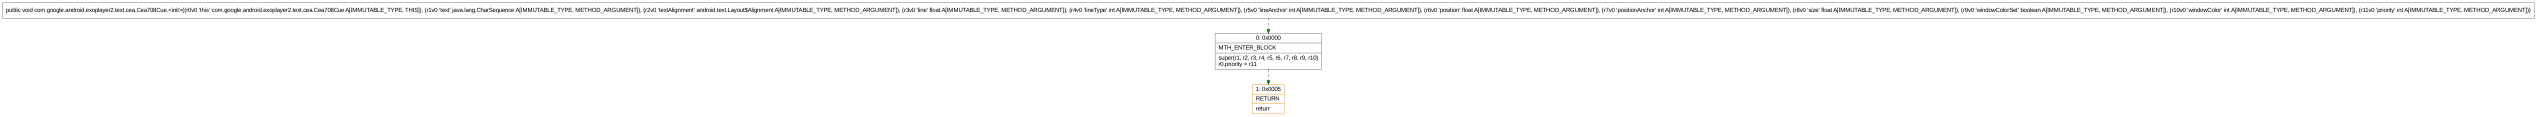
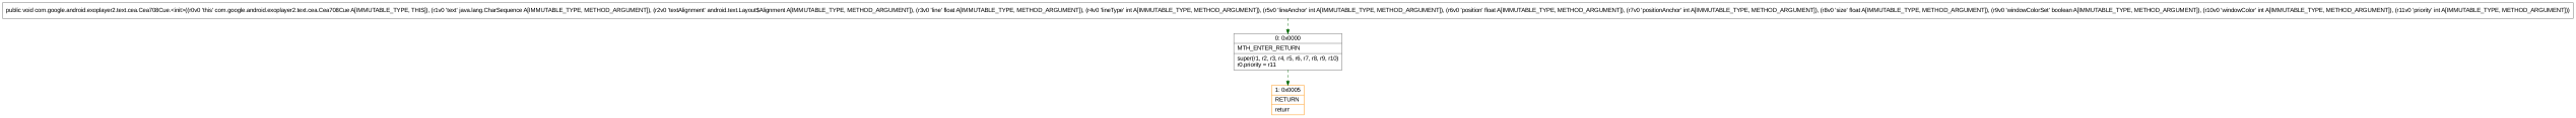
  digraph {
    fontname="Liberation Sans"
    node [shape=record color=gray40 fontname="Liberation Sans"]
    edge [color=darkgreen style=dashed fontname="Liberation Sans"]
-   n1 [label="{0\:\ 0x0000|MTH_ENTER_BLOCK\l|super(r1, r2, r3, r4, r5, r6, r7, r8, r9, r10)\lr0.priority = r11\l}"]
+   n1 [label="{0\:\ 0x0000|MTH_ENTER_RETURN\l|super(r1, r2, r3, r4, r5, r6, r7, r8, r9, r10)\lr0.priority = r11\l}"]
    n2 [label="{1\:\ 0x0005|RETURN\l|return\l}" color=darkorange]
    n3 [label="{public void com.google.android.exoplayer2.text.cea.Cea708Cue.\<init\>((r0v0 'this' com.google.android.exoplayer2.text.cea.Cea708Cue A[IMMUTABLE_TYPE, THIS]), (r1v0 'text' java.lang.CharSequence A[IMMUTABLE_TYPE, METHOD_ARGUMENT]), (r2v0 'textAlignment' android.text.Layout$Alignment A[IMMUTABLE_TYPE, METHOD_ARGUMENT]), (r3v0 'line' float A[IMMUTABLE_TYPE, METHOD_ARGUMENT]), (r4v0 'lineType' int A[IMMUTABLE_TYPE, METHOD_ARGUMENT]), (r5v0 'lineAnchor' int A[IMMUTABLE_TYPE, METHOD_ARGUMENT]), (r6v0 'position' float A[IMMUTABLE_TYPE, METHOD_ARGUMENT]), (r7v0 'positionAnchor' int A[IMMUTABLE_TYPE, METHOD_ARGUMENT]), (r8v0 'size' float A[IMMUTABLE_TYPE, METHOD_ARGUMENT]), (r9v0 'windowColorSet' boolean A[IMMUTABLE_TYPE, METHOD_ARGUMENT]), (r10v0 'windowColor' int A[IMMUTABLE_TYPE, METHOD_ARGUMENT]), (r11v0 'priority' int A[IMMUTABLE_TYPE, METHOD_ARGUMENT])) }"]
    n1 -> n2
    n3 -> n1
  }
